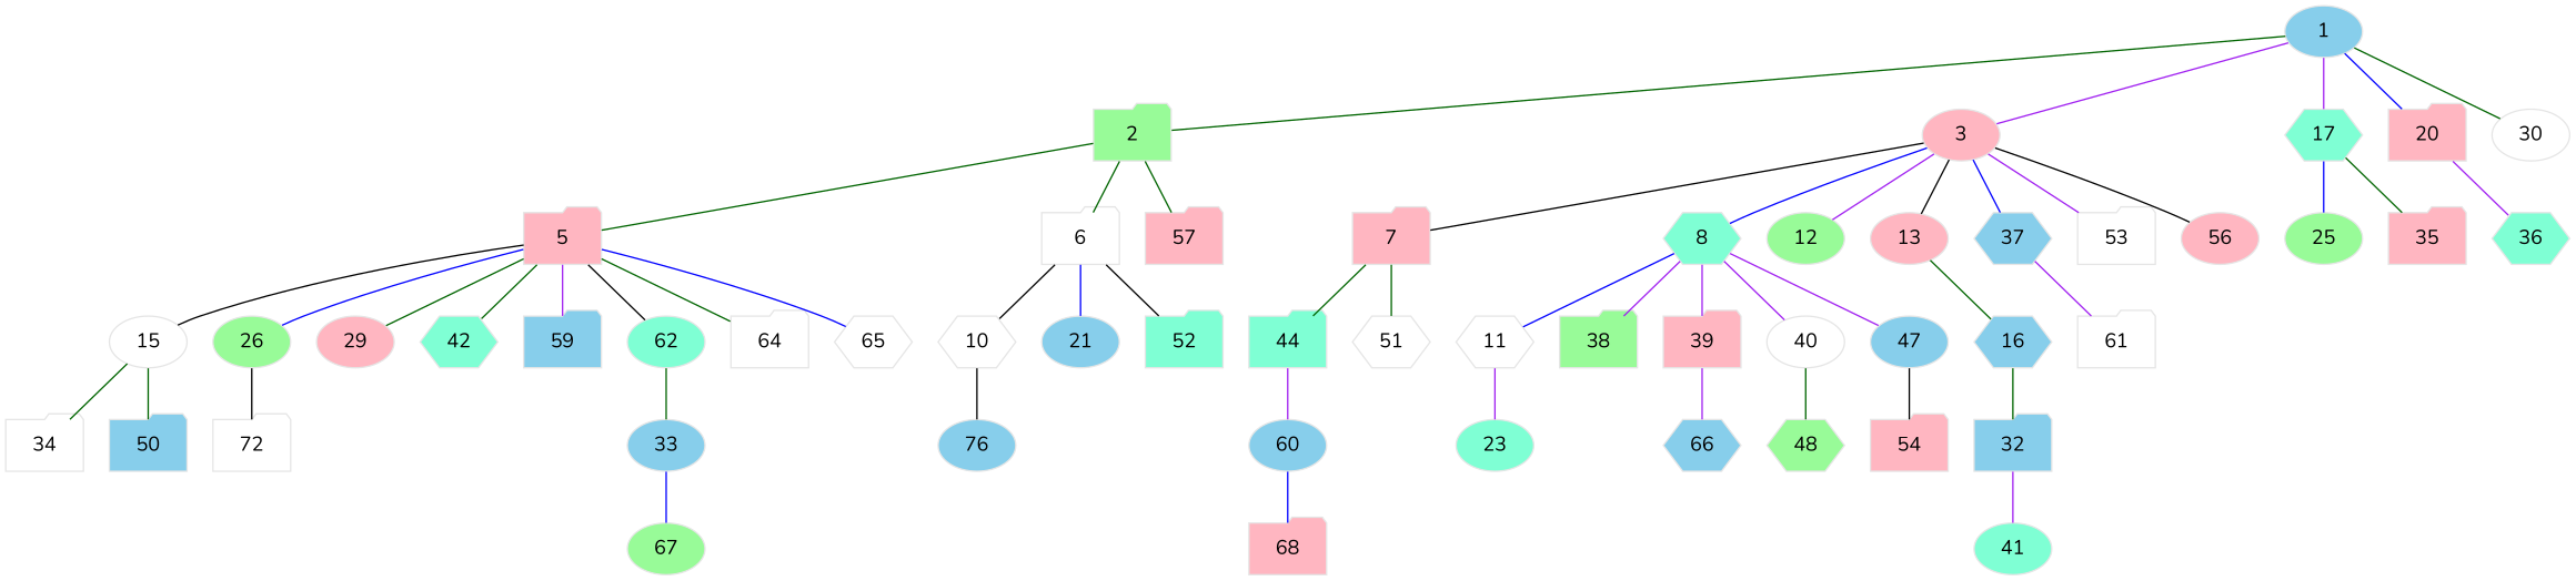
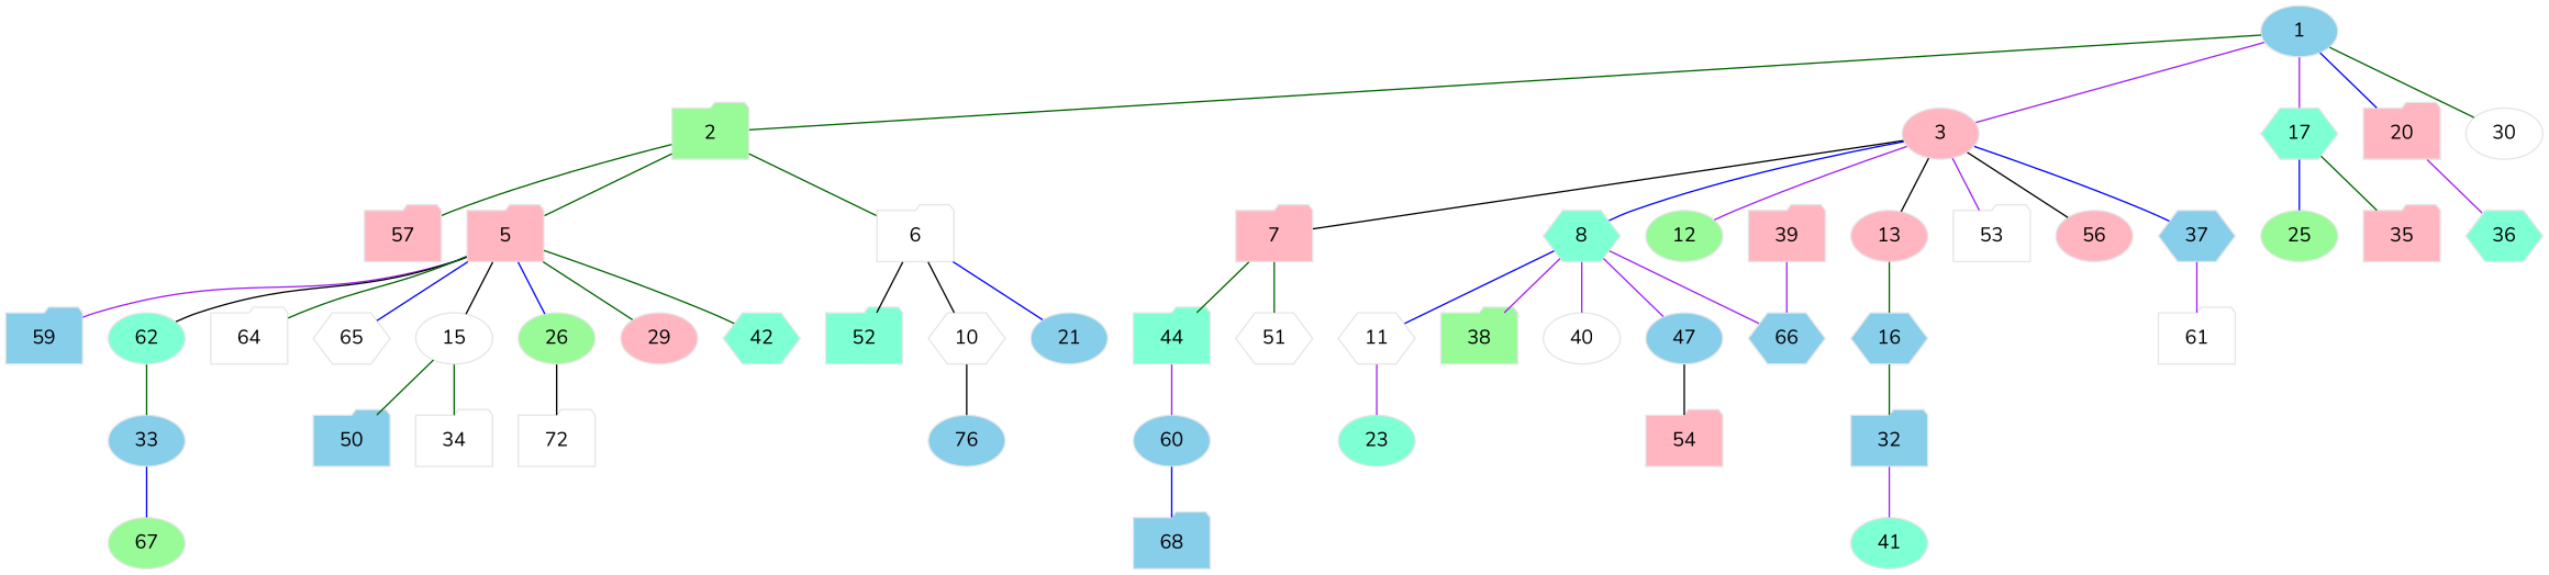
  graph {
    fontname=Nunito
    node [color=gray90 fillcolor=skyblue fontname=Nunito shape=folder style=filled]
    edge [color=darkgreen fontname=Nunito]
    1 [shape=ellipse super="+63"]
    2 [fillcolor=palegreen]
    3 [fillcolor=lightpink shape=ellipse super="+4"]
    17 [fillcolor=aquamarine shape=hexagon super="+27"]
    20 [fillcolor=lightpink]
    30 [fillcolor=white shape=ellipse super="+43"]
    5 [fillcolor=lightpink super="+9"]
    6 [fillcolor=white super="+18"]
    57 [fillcolor=lightpink]
    7 [fillcolor=lightpink super="+24"]
    8 [fillcolor=aquamarine shape=hexagon super="+19"]
    12 [fillcolor=palegreen shape=ellipse]
    13 [fillcolor=lightpink shape=ellipse super="+22"]
    37 [shape=hexagon super="+55"]
    53 [fillcolor=white super="+58"]
    56 [fillcolor=lightpink shape=ellipse super="+69"]
    25 [fillcolor=palegreen shape=ellipse]
    35 [fillcolor=lightpink super="+49"]
    36 [fillcolor=aquamarine shape=hexagon]
    15 [fillcolor=white shape=ellipse super="+28"]
    26 [fillcolor=palegreen shape=ellipse]
    29 [fillcolor=lightpink shape=ellipse]
    42 [fillcolor=aquamarine shape=hexagon]
    59
    62 [fillcolor=aquamarine shape=ellipse]
    64 [fillcolor=white]
    65 [fillcolor=white shape=hexagon]
    10 [fillcolor=white shape=hexagon super="+70"]
    21 [shape=ellipse super="+31"]
    52 [fillcolor=aquamarine super="+75"]
    44 [fillcolor=aquamarine super="+71"]
    51 [fillcolor=white shape=hexagon]
    11 [fillcolor=white shape=hexagon super="+14"]
    38 [fillcolor=palegreen]
    39 [fillcolor=lightpink super="+46"]
    40 [fillcolor=white shape=ellipse super="+74"]
    47 [shape=ellipse]
    16 [shape=hexagon]
    61 [fillcolor=white]
    34 [fillcolor=white]
    50
    72 [fillcolor=white]
    67 [fillcolor=palegreen shape=ellipse]
    33 [shape=ellipse]
    76 [shape=ellipse]
    60 [shape=ellipse super="+73"]
    23 [fillcolor=aquamarine shape=ellipse]
    66 [shape=hexagon]
-   48 [fillcolor=palegreen shape=hexagon]
    54 [fillcolor=lightpink]
    32 [super="+45"]
    41 [fillcolor=aquamarine shape=ellipse]
-   68 [fillcolor=lightpink]
+   68
    1 -- 2
    1 -- 3 [color=purple]
    1 -- 17 [color=purple]
    1 -- 20 [color=blue]
    1 -- 30
    2 -- 5
    2 -- 6
    2 -- 57
    3 -- 7 [color=black]
    3 -- 8 [color=blue]
    3 -- 12 [color=purple]
    3 -- 13 [color=black]
    3 -- 37 [color=blue]
    3 -- 53 [color=purple]
    3 -- 56 [color=black]
    17 -- 25 [color=blue]
    17 -- 35
    20 -- 36 [color=purple]
    5 -- 15 [color=black]
    5 -- 26 [color=blue]
    5 -- 29
    5 -- 42
    5 -- 59 [color=purple]
    5 -- 62 [color=black]
    5 -- 64
    5 -- 65 [color=blue]
    6 -- 10 [color=black]
    6 -- 21 [color=blue]
    6 -- 52 [color=black]
    7 -- 44
    7 -- 51
    8 -- 11 [color=blue]
    8 -- 38 [color=purple]
-   8 -- 39 [color=purple]
+   8 -- 66 [color=purple]
    8 -- 40 [color=purple]
    8 -- 47 [color=purple]
    13 -- 16
    37 -- 61 [color=purple]
    15 -- 34
    15 -- 50
    26 -- 72 [color=black]
    62 -- 33
    10 -- 76 [color=black]
    44 -- 60 [color=purple]
    11 -- 23 [color=purple]
    39 -- 66 [color=purple]
-   40 -- 48
    47 -- 54 [color=black]
    16 -- 32
    33 -- 67 [color=blue]
    60 -- 68 [color=blue]
    32 -- 41 [color=purple]
  }
